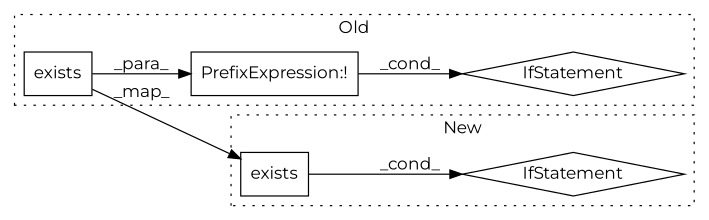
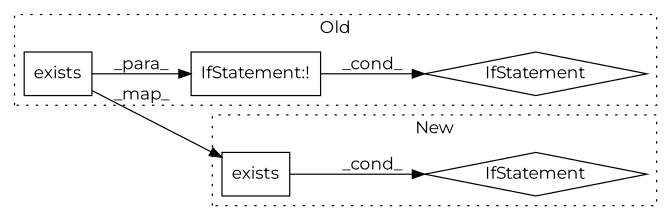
  digraph {
    rankdir=LR
    fontname=Montserrat
    node [a=32 l="7,1" shape=box fontname=Montserrat]
    edge [fontname=Montserrat]
    n1 [label=exists s="7599,7622"]
    n2 [a=25 l="4,2" label=IfStatement s="7587,7623" shape=diamond]
    n3 [label=exists s="7505,7526"]
    n4 [a=25 l="4,2" label=IfStatement s="7492,7527" shape=diamond]
-   n5 [a=38 l=1 label="PrefixExpression:!" s=7496]
+   n5 [a=38 l=1 label="IfStatement:!" s=7496]
    subgraph cluster_1 {
      label=New
      style=dotted
      n1
      n2
    }
    subgraph cluster_2 {
      label=Old
      style=dotted
      n3
      n4
      n5
    }
    n1 -> n2 [label=_cond_]
    n3 -> n1 [label=_map_]
    n3 -> n5 [label=_para_]
    n5 -> n4 [label=_cond_]
  }
